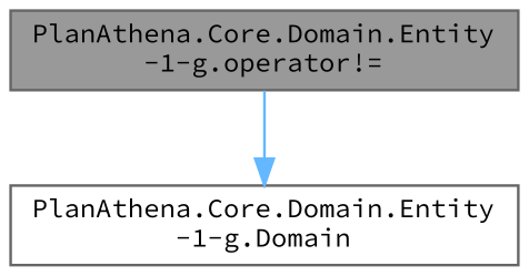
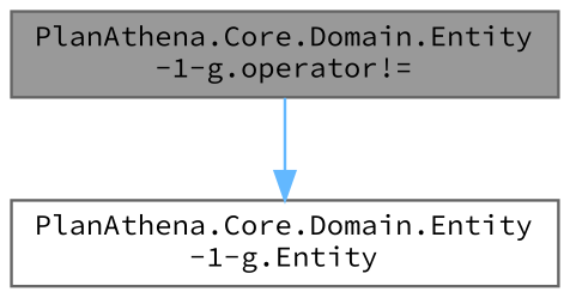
  digraph {
    rankdir=TB
    fontname="Source Code Pro"
    node [fontname="Source Code Pro" fontsize=10 shape=box style=filled]
    n1 [color=gray40 fillcolor=grey60 fontcolor=black height=0.2 label="PlanAthena.Core.Domain.Entity\l-1-g.operator!=" width=0.4]
-   n2 [color=grey40 fillcolor=white height=0.2 label="PlanAthena.Core.Domain.Entity\l-1-g.Domain" width=0.4]
+   n2 [color=grey40 fillcolor=white height=0.2 label="PlanAthena.Core.Domain.Entity\l-1-g.Entity" width=0.4]
    n1 -> n2 [color=steelblue1 fontname="Source Code Pro" fontsize=10 labelfontname=Helvetica labelfontsize=10 style=solid]
  }
